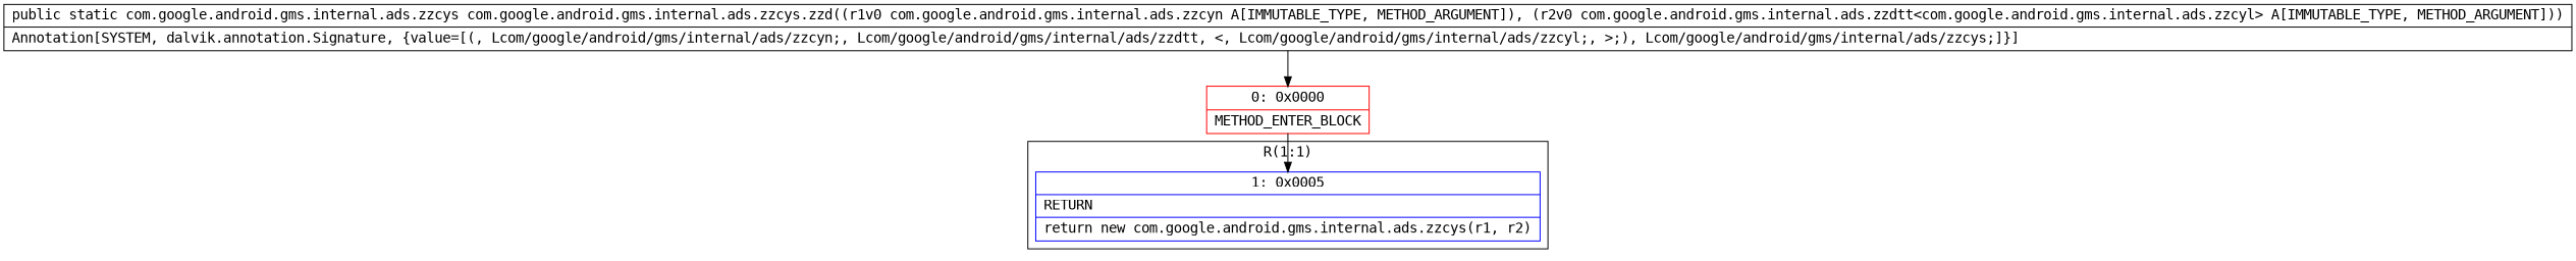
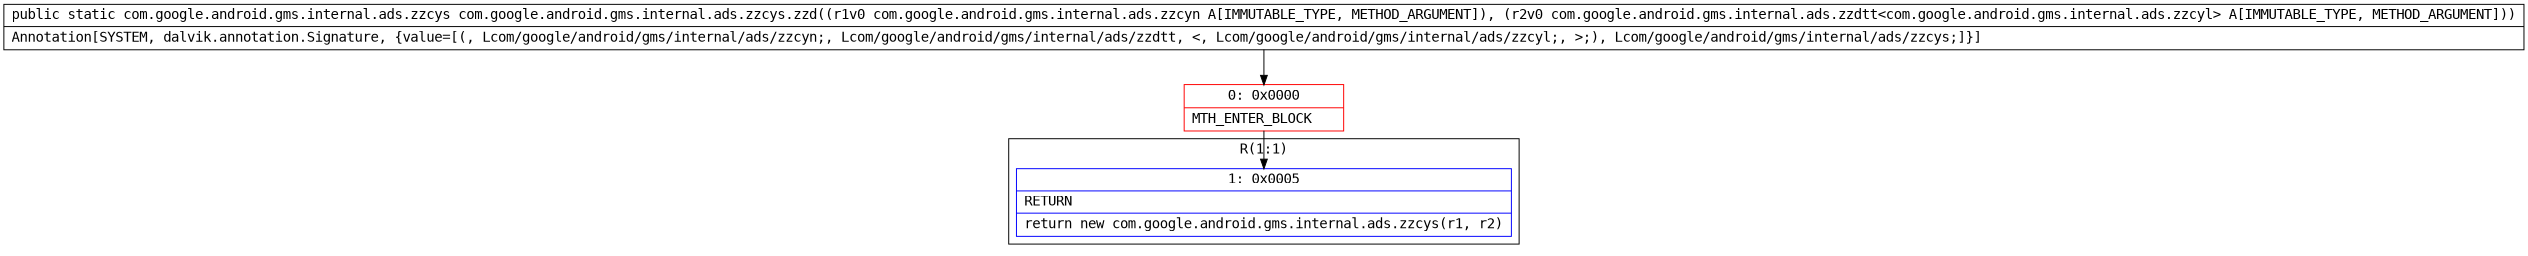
  digraph {
    fontname="DejaVu Sans Mono"
    node [shape=record fontname="DejaVu Sans Mono"]
    edge [fontname="DejaVu Sans Mono"]
    n1 [color=blue label="{1\:\ 0x0005|RETURN\l|return new com.google.android.gms.internal.ads.zzcys(r1, r2)\l}"]
-   n2 [color=red label="{0\:\ 0x0000|METHOD_ENTER_BLOCK\l}"]
+   n2 [color=red label="{0\:\ 0x0000|MTH_ENTER_BLOCK\l}"]
    n3 [label="{public static com.google.android.gms.internal.ads.zzcys com.google.android.gms.internal.ads.zzcys.zzd((r1v0 com.google.android.gms.internal.ads.zzcyn A[IMMUTABLE_TYPE, METHOD_ARGUMENT]), (r2v0 com.google.android.gms.internal.ads.zzdtt\<com.google.android.gms.internal.ads.zzcyl\> A[IMMUTABLE_TYPE, METHOD_ARGUMENT]))  | Annotation[SYSTEM, dalvik.annotation.Signature, \{value=[(, Lcom\/google\/android\/gms\/internal\/ads\/zzcyn;, Lcom\/google\/android\/gms\/internal\/ads\/zzdtt, \<, Lcom\/google\/android\/gms\/internal\/ads\/zzcyl;, \>;), Lcom\/google\/android\/gms\/internal\/ads\/zzcys;]\}]\l}"]
    subgraph cluster_1 {
      label="R(1:1)"
      n1
    }
    n2 -> n1
    n3 -> n2
  }
